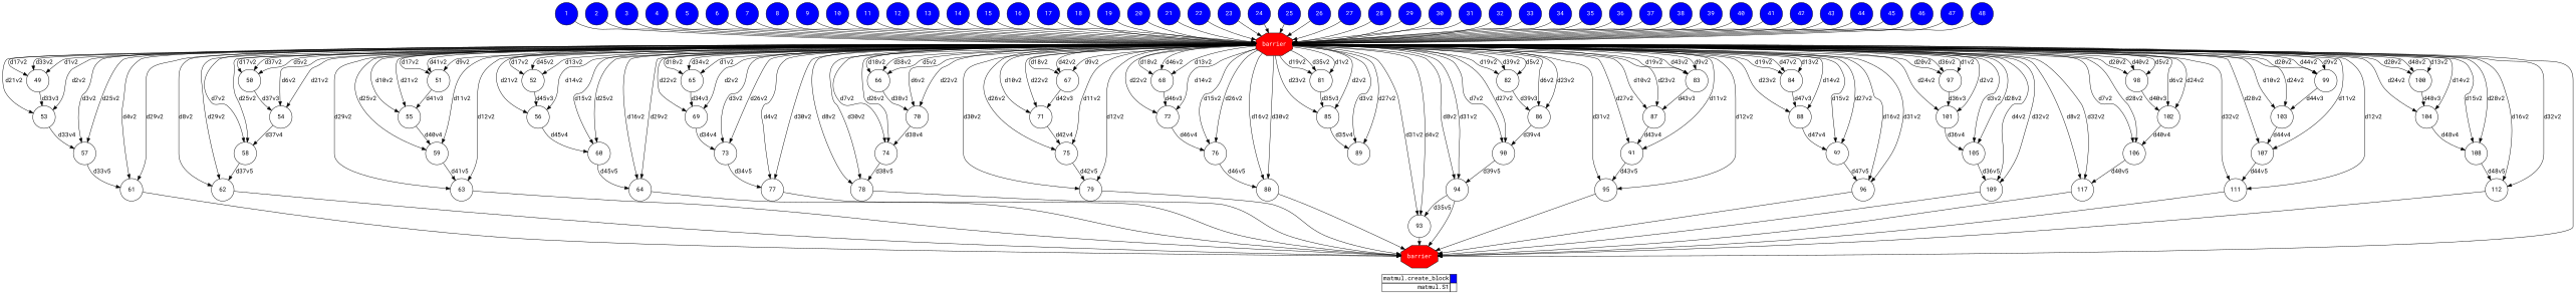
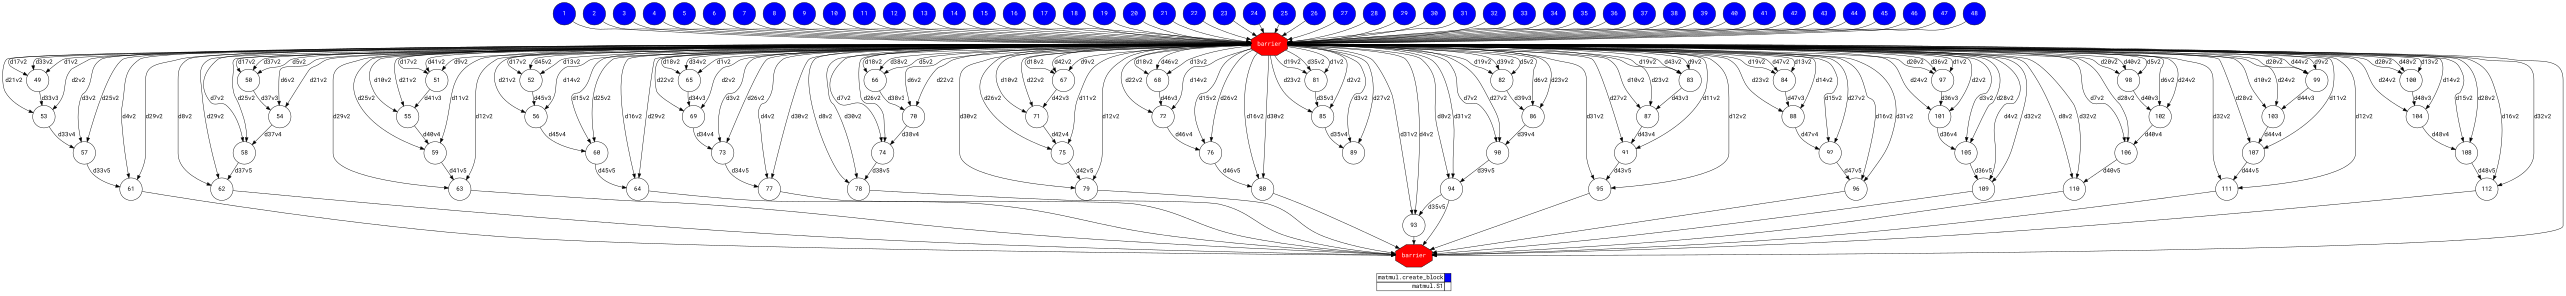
  digraph {
    fontname="Roboto Mono"
    labeljust=l
    rankdir=TB
    node [fillcolor="#ffffff" fontcolor="#000000" fontname="Roboto Mono" shape=circle style=filled]
    edge [fontname="Roboto Mono"]
    1 [fillcolor="#0000ff" fontcolor="#ffffff" height=0.75]
    n2 [fillcolor="#ff0000" fontcolor="#FFFFFF" height=0.75 label=barrier shape=octagon]
    2 [fillcolor="#0000ff" fontcolor="#ffffff" height=0.75]
    3 [fillcolor="#0000ff" fontcolor="#ffffff" height=0.75]
    4 [fillcolor="#0000ff" fontcolor="#ffffff" height=0.75]
    5 [fillcolor="#0000ff" fontcolor="#ffffff" height=0.75]
    6 [fillcolor="#0000ff" fontcolor="#ffffff" height=0.75]
    7 [fillcolor="#0000ff" fontcolor="#ffffff" height=0.75]
    8 [fillcolor="#0000ff" fontcolor="#ffffff" height=0.75]
    9 [fillcolor="#0000ff" fontcolor="#ffffff" height=0.75]
    10 [fillcolor="#0000ff" fontcolor="#ffffff" height=0.75]
    11 [fillcolor="#0000ff" fontcolor="#ffffff" height=0.75]
    12 [fillcolor="#0000ff" fontcolor="#ffffff" height=0.75]
    13 [fillcolor="#0000ff" fontcolor="#ffffff" height=0.75]
    14 [fillcolor="#0000ff" fontcolor="#ffffff" height=0.75]
    15 [fillcolor="#0000ff" fontcolor="#ffffff" height=0.75]
    16 [fillcolor="#0000ff" fontcolor="#ffffff" height=0.75]
    17 [fillcolor="#0000ff" fontcolor="#ffffff" height=0.75]
    18 [fillcolor="#0000ff" fontcolor="#ffffff" height=0.75]
    19 [fillcolor="#0000ff" fontcolor="#ffffff" height=0.75]
    20 [fillcolor="#0000ff" fontcolor="#ffffff" height=0.75]
    21 [fillcolor="#0000ff" fontcolor="#ffffff" height=0.75]
    22 [fillcolor="#0000ff" fontcolor="#ffffff" height=0.75]
    23 [fillcolor="#0000ff" fontcolor="#ffffff" height=0.75]
    24 [fillcolor="#0000ff" fontcolor="#ffffff" height=0.75]
    25 [fillcolor="#0000ff" fontcolor="#ffffff" height=0.75]
    26 [fillcolor="#0000ff" fontcolor="#ffffff" height=0.75]
    27 [fillcolor="#0000ff" fontcolor="#ffffff" height=0.75]
    28 [fillcolor="#0000ff" fontcolor="#ffffff" height=0.75]
    29 [fillcolor="#0000ff" fontcolor="#ffffff" height=0.75]
    30 [fillcolor="#0000ff" fontcolor="#ffffff" height=0.75]
    31 [fillcolor="#0000ff" fontcolor="#ffffff" height=0.75]
    32 [fillcolor="#0000ff" fontcolor="#ffffff" height=0.75]
    33 [fillcolor="#0000ff" fontcolor="#ffffff" height=0.75]
    34 [fillcolor="#0000ff" fontcolor="#ffffff" height=0.75]
    35 [fillcolor="#0000ff" fontcolor="#ffffff" height=0.75]
    36 [fillcolor="#0000ff" fontcolor="#ffffff" height=0.75]
    37 [fillcolor="#0000ff" fontcolor="#ffffff" height=0.75]
    38 [fillcolor="#0000ff" fontcolor="#ffffff" height=0.75]
    39 [fillcolor="#0000ff" fontcolor="#ffffff" height=0.75]
    40 [fillcolor="#0000ff" fontcolor="#ffffff" height=0.75]
    41 [fillcolor="#0000ff" fontcolor="#ffffff" height=0.75]
    42 [fillcolor="#0000ff" fontcolor="#ffffff" height=0.75]
    43 [fillcolor="#0000ff" fontcolor="#ffffff" height=0.75]
    44 [fillcolor="#0000ff" fontcolor="#ffffff" height=0.75]
    45 [fillcolor="#0000ff" fontcolor="#ffffff" height=0.75]
    46 [fillcolor="#0000ff" fontcolor="#ffffff" height=0.75]
    47 [fillcolor="#0000ff" fontcolor="#ffffff" height=0.75]
    48 [fillcolor="#0000ff" fontcolor="#ffffff" height=0.75]
    49 [height=0.75]
    50 [height=0.75]
    51 [height=0.75]
    52 [height=0.75]
    53 [height=0.75]
    54 [height=0.75]
    55 [height=0.75]
    56 [height=0.75]
    57 [height=0.75]
    58 [height=0.75]
    59 [height=0.75]
    60 [height=0.75]
    61 [height=0.75]
    62 [height=0.75]
    63 [height=0.75]
    64 [height=0.75]
    65 [height=0.75]
    66 [height=0.75]
    67 [height=0.75]
    68 [height=0.75]
    69 [height=0.75]
    70 [height=0.75]
    71 [height=0.75]
    72 [height=0.75]
    73 [height=0.75]
    74 [height=0.75]
    75 [height=0.75]
    76 [height=0.75]
    77 [height=0.75]
    78 [height=0.75]
    79 [height=0.75]
    80 [height=0.75]
    81 [height=0.75]
    82 [height=0.75]
    83 [height=0.75]
    84 [height=0.75]
    85 [height=0.75]
    86 [height=0.75]
    87 [height=0.75]
    88 [height=0.75]
    89 [height=0.75]
    90 [height=0.75]
    91 [height=0.75]
    92 [height=0.75]
    93 [height=0.75]
    94 [height=0.75]
    95 [height=0.75]
    96 [height=0.75]
    97 [height=0.75]
    98 [height=0.75]
    99 [height=0.75]
    100 [height=0.75]
    101 [height=0.75]
    102 [height=0.75]
    103 [height=0.75]
    104 [height=0.75]
    105 [height=0.75]
    106 [height=0.75]
    107 [height=0.75]
    108 [height=0.75]
    109 [height=0.75]
-   110 [height=0.75 label=117]
+   110 [height=0.75]
    111 [height=0.75]
    112 [height=0.75]
    n114 [fillcolor="#ff0000" fontcolor="#FFFFFF" height=0.75 label=barrier shape=octagon]
    n115 [height=0.75 label=<       <table border="0" cellpadding="2" cellspacing="0" cellborder="1"> <tr> <td align="right">matmul.create_block</td> <td bgcolor="#0000ff">&nbsp;</td> </tr> <tr> <td align="right">matmul.S1</td> <td bgcolor="#ffffff">&nbsp;</td> </tr>       </table>     > shape=plaintext fillcolor="" fontcolor="" style=""]
    subgraph sub_1 {
      ranksep=0.20
      1
      n2
      2
      3
      4
      5
      6
      7
      8
      9
      10
      11
      12
      13
      14
      15
      16
      17
      18
      19
      20
      21
      22
      23
      24
      25
      26
      27
      28
      29
      30
      31
      32
      33
      34
      35
      36
      37
      38
      39
      40
      41
      42
      43
      44
      45
      46
      47
      48
      49
      50
      51
      52
      53
      54
      55
      56
      57
      58
      59
      60
      61
      62
      63
      64
      65
      66
      67
      68
      69
      70
      71
      72
      73
      74
      75
      76
      77
      78
      79
      80
      81
      82
      83
      84
      85
      86
      87
      88
      89
      90
      91
      92
      93
      94
      95
      96
      97
      98
      99
      100
      101
      102
      103
      104
      105
      106
      107
      108
      109
      110
      111
      112
      n114
    }
    subgraph sub_2 {
      label=Legend
      rank=sink
      ranksep=0.20
      n115
    }
    1 -> n2
    n2 -> 49 [label=d1v2]
    n2 -> 49 [label=d17v2]
    n2 -> 49 [label=d33v2]
    n2 -> 50 [label=d5v2]
    n2 -> 50 [label=d17v2]
    n2 -> 50 [label=d37v2]
    n2 -> 51 [label=d9v2]
    n2 -> 51 [label=d17v2]
    n2 -> 51 [label=d41v2]
    n2 -> 52 [label=d13v2]
    n2 -> 52 [label=d17v2]
    n2 -> 52 [label=d45v2]
    n2 -> 53 [label=d2v2]
    n2 -> 53 [label=d21v2]
    n2 -> 54 [label=d6v2]
    n2 -> 54 [label=d21v2]
    n2 -> 55 [label=d10v2]
    n2 -> 55 [label=d21v2]
    n2 -> 56 [label=d14v2]
    n2 -> 56 [label=d21v2]
    n2 -> 57 [label=d3v2]
    n2 -> 57 [label=d25v2]
    n2 -> 58 [label=d7v2]
    n2 -> 58 [label=d25v2]
    n2 -> 59 [label=d11v2]
    n2 -> 59 [label=d25v2]
    n2 -> 60 [label=d15v2]
    n2 -> 60 [label=d25v2]
    n2 -> 61 [label=d4v2]
    n2 -> 61 [label=d29v2]
    n2 -> 62 [label=d8v2]
    n2 -> 62 [label=d29v2]
    n2 -> 63 [label=d12v2]
    n2 -> 63 [label=d29v2]
    n2 -> 64 [label=d16v2]
    n2 -> 64 [label=d29v2]
    n2 -> 65 [label=d1v2]
    n2 -> 65 [label=d18v2]
    n2 -> 65 [label=d34v2]
    n2 -> 66 [label=d5v2]
    n2 -> 66 [label=d18v2]
    n2 -> 66 [label=d38v2]
    n2 -> 67 [label=d9v2]
    n2 -> 67 [label=d18v2]
    n2 -> 67 [label=d42v2]
    n2 -> 68 [label=d13v2]
    n2 -> 68 [label=d18v2]
    n2 -> 68 [label=d46v2]
    n2 -> 69 [label=d2v2]
    n2 -> 69 [label=d22v2]
    n2 -> 70 [label=d6v2]
    n2 -> 70 [label=d22v2]
    n2 -> 71 [label=d10v2]
    n2 -> 71 [label=d22v2]
    n2 -> 72 [label=d14v2]
    n2 -> 72 [label=d22v2]
    n2 -> 73 [label=d3v2]
    n2 -> 73 [label=d26v2]
    n2 -> 74 [label=d7v2]
    n2 -> 74 [label=d26v2]
    n2 -> 75 [label=d11v2]
    n2 -> 75 [label=d26v2]
    n2 -> 76 [label=d15v2]
    n2 -> 76 [label=d26v2]
    n2 -> 77 [label=d4v2]
    n2 -> 77 [label=d30v2]
    n2 -> 78 [label=d8v2]
    n2 -> 78 [label=d30v2]
    n2 -> 79 [label=d12v2]
    n2 -> 79 [label=d30v2]
    n2 -> 80 [label=d16v2]
    n2 -> 80 [label=d30v2]
    n2 -> 81 [label=d1v2]
    n2 -> 81 [label=d19v2]
    n2 -> 81 [label=d35v2]
    n2 -> 82 [label=d5v2]
    n2 -> 82 [label=d19v2]
    n2 -> 82 [label=d39v2]
    n2 -> 83 [label=d9v2]
    n2 -> 83 [label=d19v2]
    n2 -> 83 [label=d43v2]
    n2 -> 84 [label=d13v2]
    n2 -> 84 [label=d19v2]
    n2 -> 84 [label=d47v2]
    n2 -> 85 [label=d2v2]
    n2 -> 85 [label=d23v2]
    n2 -> 86 [label=d6v2]
    n2 -> 86 [label=d23v2]
    n2 -> 87 [label=d10v2]
    n2 -> 87 [label=d23v2]
    n2 -> 88 [label=d14v2]
    n2 -> 88 [label=d23v2]
    n2 -> 89 [label=d3v2]
    n2 -> 89 [label=d27v2]
    n2 -> 90 [label=d7v2]
    n2 -> 90 [label=d27v2]
    n2 -> 91 [label=d11v2]
    n2 -> 91 [label=d27v2]
    n2 -> 92 [label=d15v2]
    n2 -> 92 [label=d27v2]
    n2 -> 93 [label=d4v2]
    n2 -> 93 [label=d31v2]
    n2 -> 94 [label=d8v2]
    n2 -> 94 [label=d31v2]
    n2 -> 95 [label=d12v2]
    n2 -> 95 [label=d31v2]
    n2 -> 96 [label=d16v2]
    n2 -> 96 [label=d31v2]
    n2 -> 97 [label=d1v2]
    n2 -> 97 [label=d20v2]
    n2 -> 97 [label=d36v2]
    n2 -> 98 [label=d5v2]
    n2 -> 98 [label=d20v2]
    n2 -> 98 [label=d40v2]
    n2 -> 99 [label=d9v2]
    n2 -> 99 [label=d20v2]
    n2 -> 99 [label=d44v2]
    n2 -> 100 [label=d13v2]
    n2 -> 100 [label=d20v2]
    n2 -> 100 [label=d48v2]
    n2 -> 101 [label=d2v2]
    n2 -> 101 [label=d24v2]
    n2 -> 102 [label=d6v2]
    n2 -> 102 [label=d24v2]
    n2 -> 103 [label=d10v2]
    n2 -> 103 [label=d24v2]
    n2 -> 104 [label=d14v2]
    n2 -> 104 [label=d24v2]
    n2 -> 105 [label=d3v2]
    n2 -> 105 [label=d28v2]
    n2 -> 106 [label=d7v2]
    n2 -> 106 [label=d28v2]
    n2 -> 107 [label=d11v2]
    n2 -> 107 [label=d28v2]
    n2 -> 108 [label=d15v2]
    n2 -> 108 [label=d28v2]
    n2 -> 109 [label=d4v2]
    n2 -> 109 [label=d32v2]
    n2 -> 110 [label=d8v2]
    n2 -> 110 [label=d32v2]
    n2 -> 111 [label=d12v2]
    n2 -> 111 [label=d32v2]
    n2 -> 112 [label=d16v2]
    n2 -> 112 [label=d32v2]
    n2 -> n114
    2 -> n2
    3 -> n2
    4 -> n2
    5 -> n2
    6 -> n2
    7 -> n2
    8 -> n2
    9 -> n2
    10 -> n2
    11 -> n2
    12 -> n2
    13 -> n2
    14 -> n2
    15 -> n2
    16 -> n2
    17 -> n2
    18 -> n2
    19 -> n2
    20 -> n2
    21 -> n2
    22 -> n2
    23 -> n2
    24 -> n2
    25 -> n2
    26 -> n2
    27 -> n2
    28 -> n2
    29 -> n2
    30 -> n2
    31 -> n2
    32 -> n2
    33 -> n2
    34 -> n2
    35 -> n2
    36 -> n2
    37 -> n2
    38 -> n2
    39 -> n2
    40 -> n2
    41 -> n2
    42 -> n2
    43 -> n2
    44 -> n2
    45 -> n2
    46 -> n2
    47 -> n2
    48 -> n2
    49 -> 53 [label=d33v3]
    50 -> 54 [label=d37v3]
    51 -> 55 [label=d41v3]
    52 -> 56 [label=d45v3]
    53 -> 57 [label=d33v4]
    54 -> 58 [label=d37v4]
    55 -> 59 [label=d40v4]
    56 -> 60 [label=d45v4]
    57 -> 61 [label=d33v5]
    58 -> 62 [label=d37v5]
    59 -> 63 [label=d41v5]
    60 -> 64 [label=d45v5]
    61 -> n114
    62 -> n114
    63 -> n114
    64 -> n114
    65 -> 69 [label=d34v3]
    66 -> 70 [label=d38v3]
    67 -> 71 [label=d42v3]
    68 -> 72 [label=d46v3]
    69 -> 73 [label=d34v4]
    70 -> 74 [label=d38v4]
    71 -> 75 [label=d42v4]
    72 -> 76 [label=d46v4]
    73 -> 77 [label=d34v5]
    74 -> 78 [label=d38v5]
    75 -> 79 [label=d42v5]
    76 -> 80 [label=d46v5]
    77 -> n114
    78 -> n114
    79 -> n114
    80 -> n114
    81 -> 85 [label=d35v3]
    82 -> 86 [label=d39v3]
    83 -> 87 [label=d43v3]
    84 -> 88 [label=d47v3]
    85 -> 89 [label=d35v4]
    86 -> 90 [label=d39v4]
    87 -> 91 [label=d43v4]
    88 -> 92 [label=d47v4]
    90 -> 94 [label=d39v5]
    91 -> 95 [label=d43v5]
    92 -> 96 [label=d47v5]
    93 -> n114
    94 -> 93 [label=d35v5]
    94 -> n114
    95 -> n114
    96 -> n114
    97 -> 101 [label=d36v3]
    98 -> 102 [label=d40v3]
    99 -> 103 [label=d44v3]
    100 -> 104 [label=d48v3]
    101 -> 105 [label=d36v4]
    102 -> 106 [label=d40v4]
    103 -> 107 [label=d44v4]
    104 -> 108 [label=d48v4]
    105 -> 109 [label=d36v5]
    106 -> 110 [label=d40v5]
    107 -> 111 [label=d44v5]
    108 -> 112 [label=d48v5]
    109 -> n114
    110 -> n114
    111 -> n114
    112 -> n114
  }
